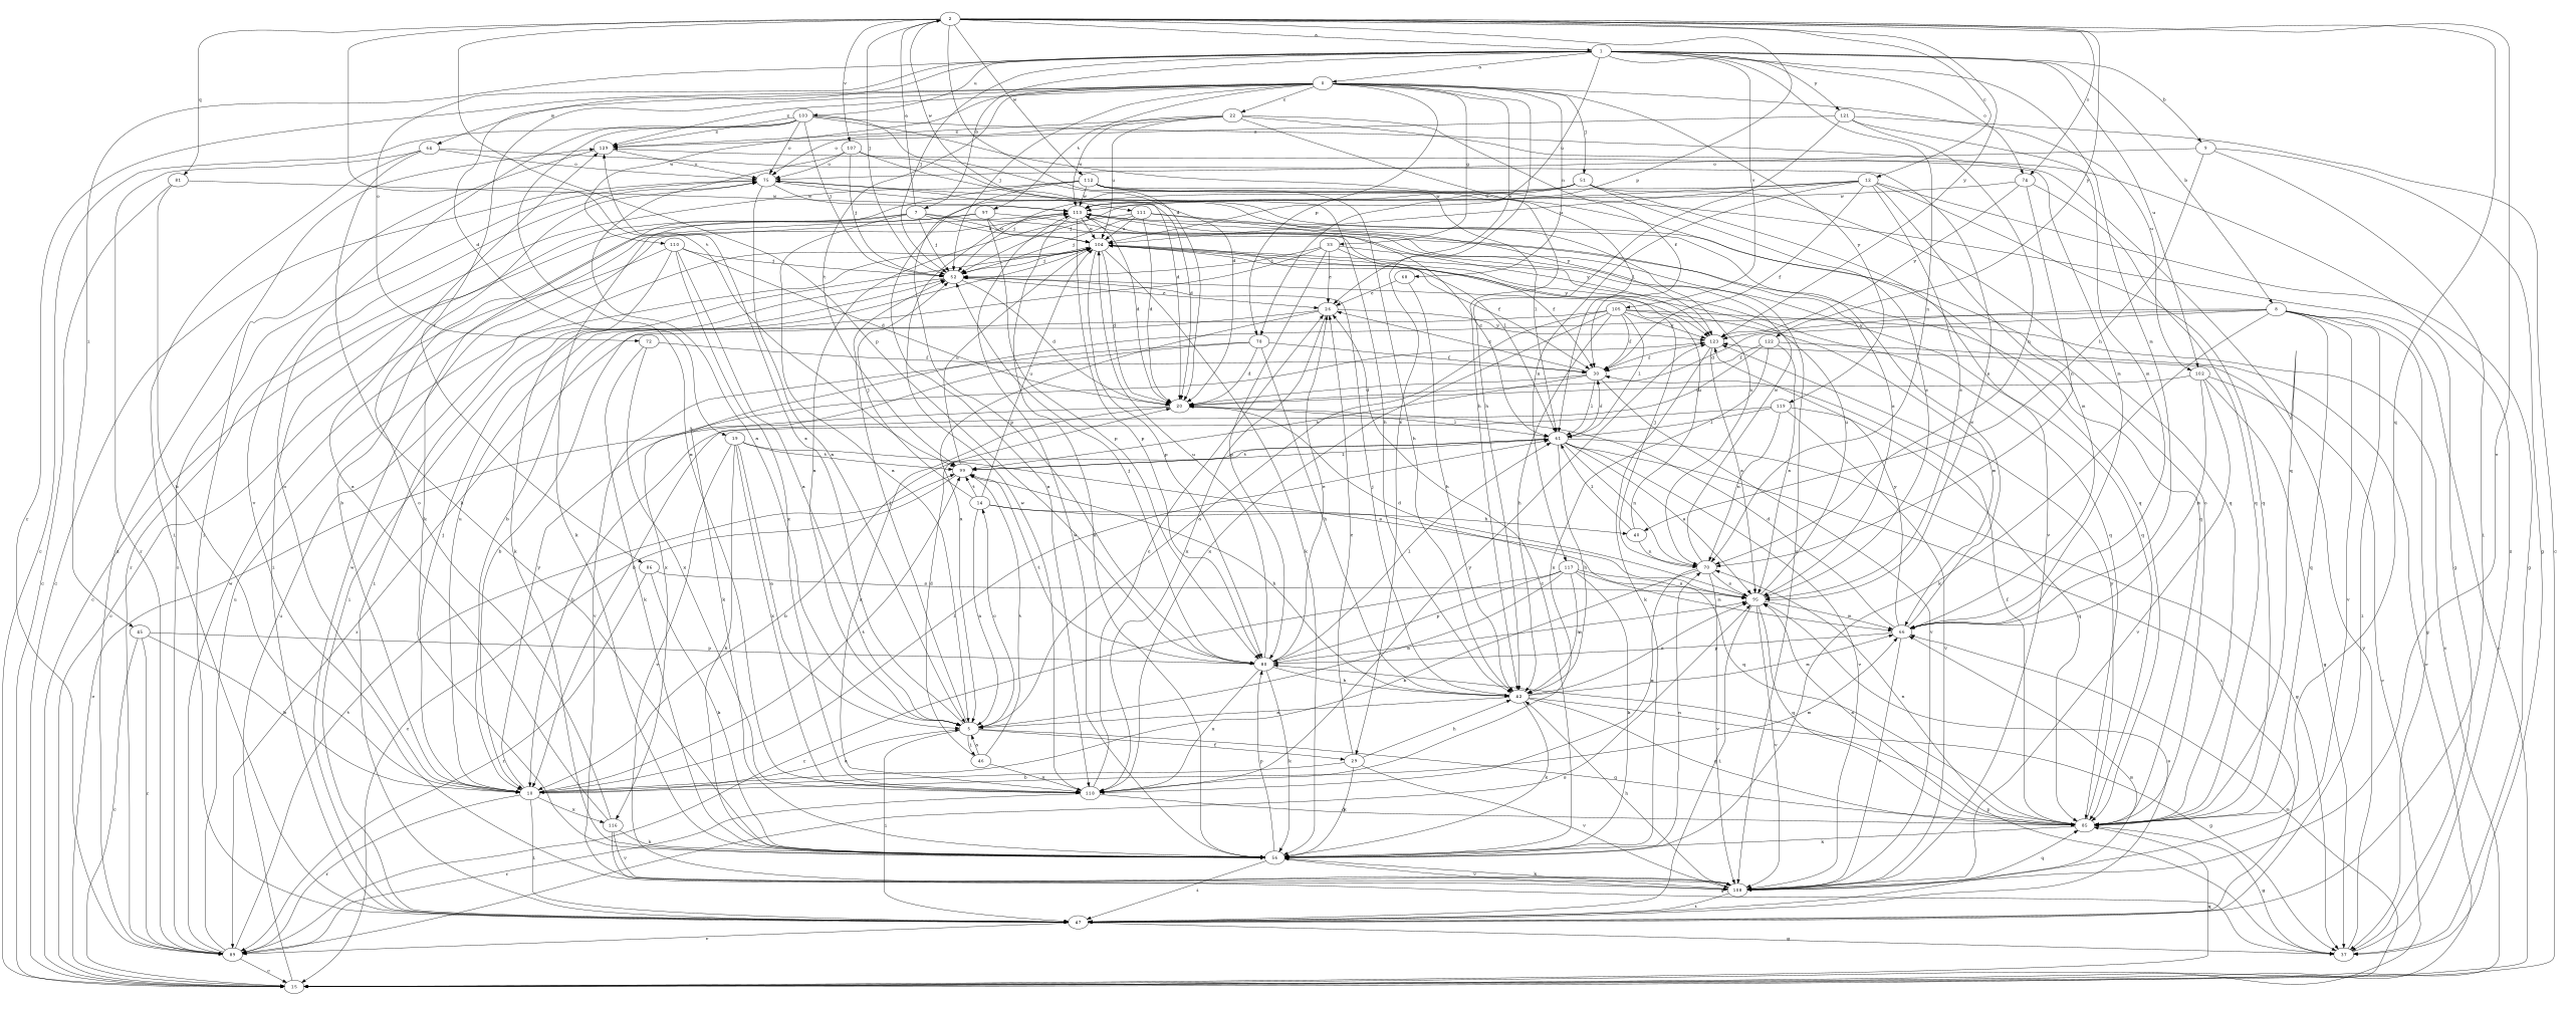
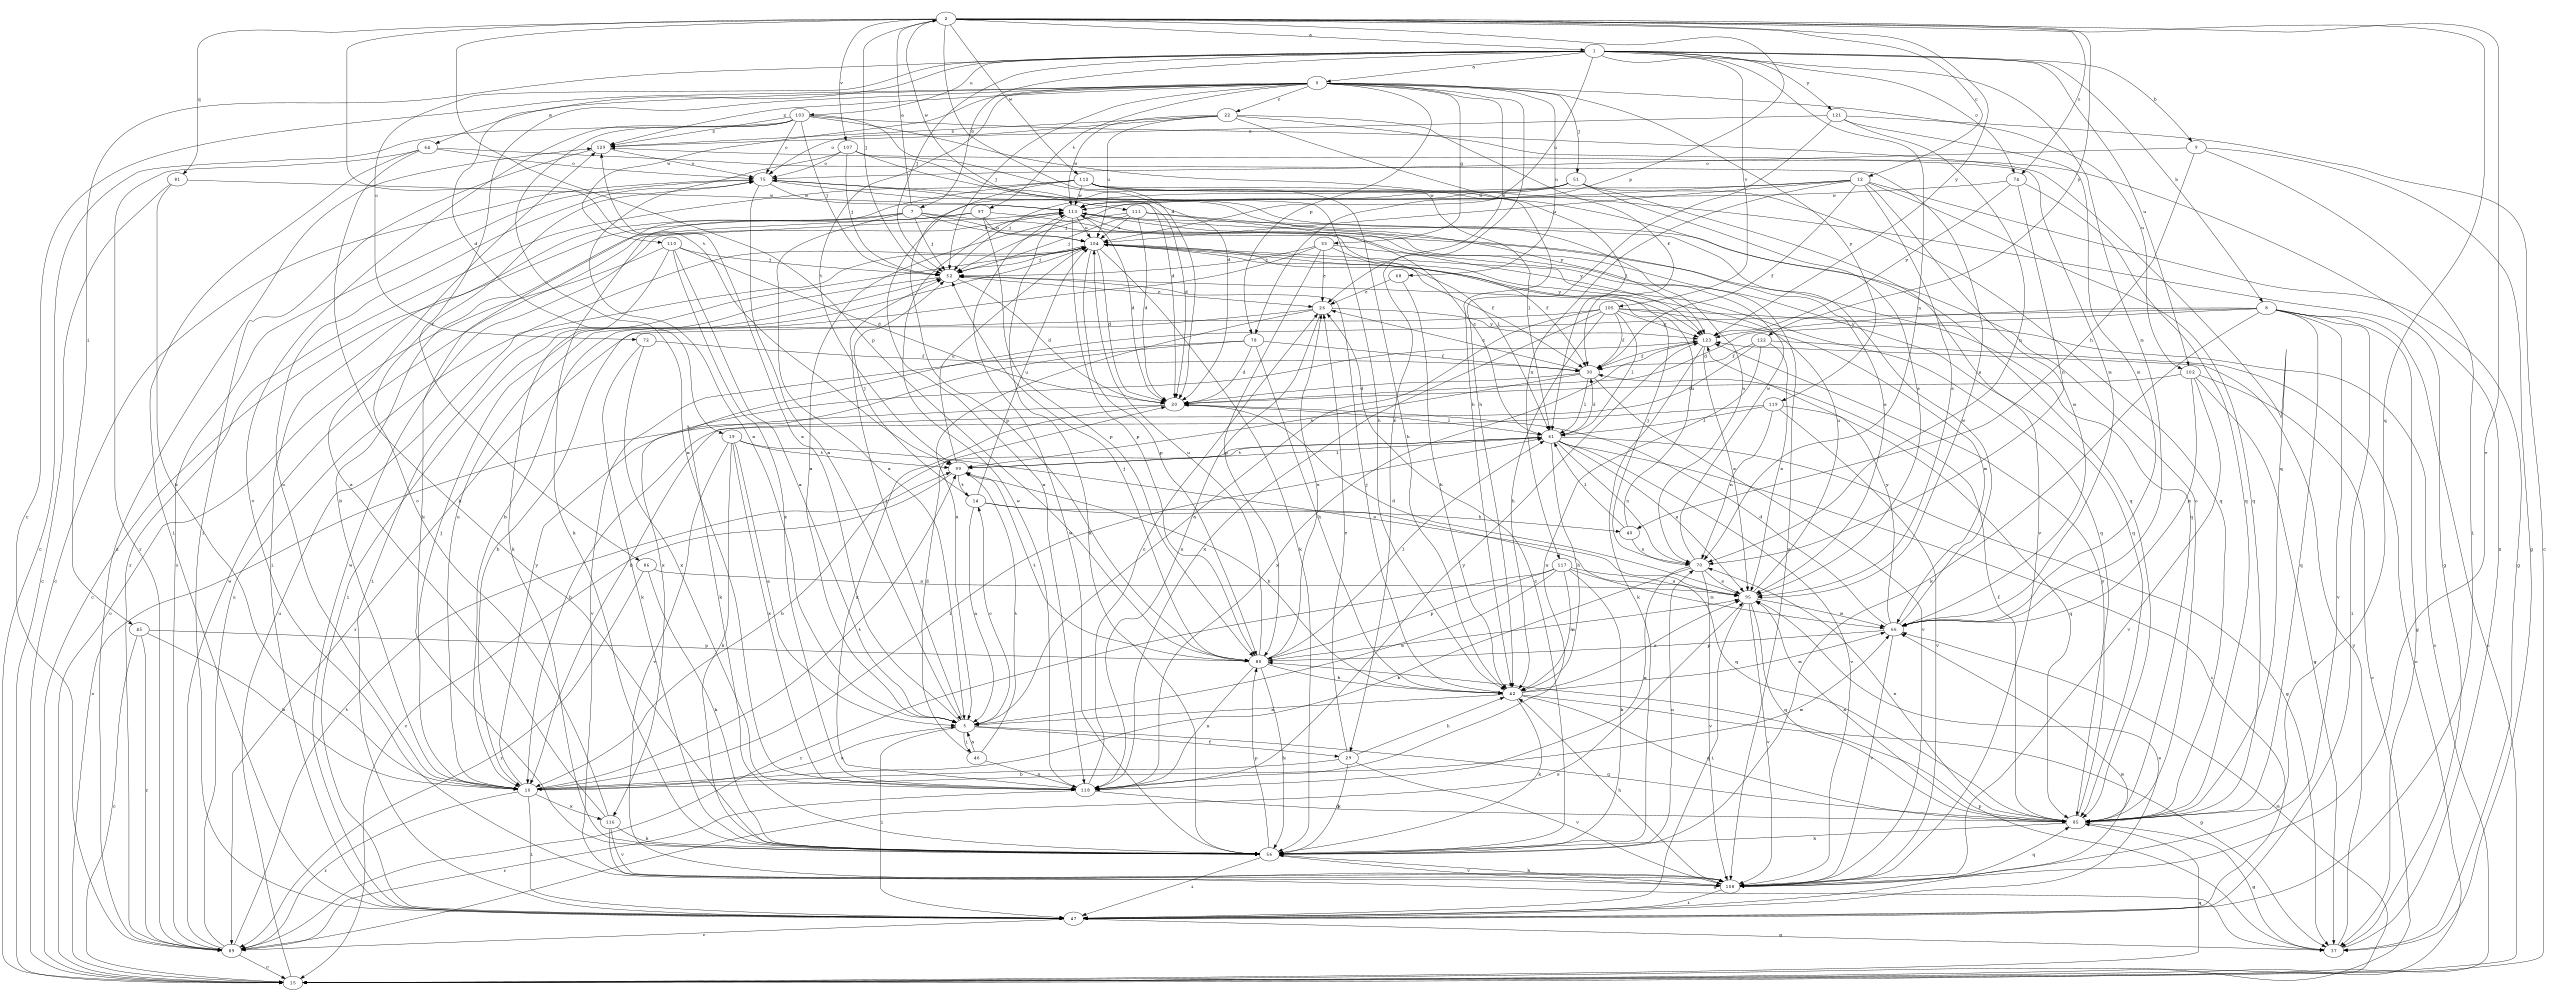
  strict digraph {
    fontname="Courier Prime"
    node [fontname="Courier Prime"]
    edge [fontname="Courier Prime"]
    0
    22
    26
    29
    33
    51
    52
    64
    68
    78
    86
    89
    97
    99
    102
    110
    119
    129
    66
    104
    61
    75
    30
    113
    123
    5
    10
    118
    108
    56
    42
    80
    85
    95
    20
    47
    15
    37
    70
    1
    7
    8
    9
    19
    45
    72
    74
    103
    105
    121
    2
    116
    40
    12
    81
    107
    111
    112
    122
    117
    14
    46
    0 -> 22 [label=e]
    0 -> 26 [label=e]
    0 -> 29 [label=f]
    0 -> 33 [label=g]
    0 -> 51 [label=j]
    0 -> 52 [label=j]
    0 -> 64 [label=m]
    0 -> 68 [label=n]
    0 -> 78 [label=p]
    0 -> 86 [label=r]
    0 -> 89 [label=r]
    0 -> 97 [label=t]
    0 -> 99 [label=t]
    0 -> 102 [label=u]
    0 -> 110 [label=w]
    0 -> 119 [label=y]
    0 -> 129 [label=z]
    22 -> 129 [label=z]
    22 -> 66 [label=m]
    22 -> 104 [label=u]
    22 -> 61 [label=l]
    22 -> 75 [label=o]
    22 -> 30 [label=f]
    22 -> 113 [label=w]
    26 -> 123 [label=y]
    26 -> 5 [label=a]
    26 -> 10 [label=b]
    26 -> 118 [label=x]
    29 -> 26 [label=e]
    29 -> 10 [label=b]
    29 -> 108 [label=v]
    29 -> 56 [label=k]
    29 -> 42 [label=h]
    33 -> 26 [label=e]
    33 -> 52 [label=j]
    33 -> 30 [label=f]
    33 -> 10 [label=b]
    33 -> 80 [label=p]
    33 -> 85 [label=q]
    51 -> 52 [label=j]
    51 -> 113 [label=w]
    51 -> 118 [label=x]
    51 -> 108 [label=v]
    51 -> 85 [label=q]
    51 -> 95 [label=s]
    52 -> 26 [label=e]
    52 -> 20 [label=d]
    52 -> 47 [label=i]
    64 -> 89 [label=r]
    64 -> 75 [label=o]
    64 -> 56 [label=k]
    64 -> 95 [label=s]
    64 -> 47 [label=i]
    68 -> 26 [label=e]
    68 -> 42 [label=h]
    78 -> 30 [label=f]
    78 -> 108 [label=v]
    78 -> 56 [label=k]
    78 -> 42 [label=h]
    78 -> 20 [label=d]
    86 -> 89 [label=r]
    86 -> 56 [label=k]
    86 -> 95 [label=s]
    89 -> 99 [label=t]
    89 -> 129 [label=z]
    89 -> 104 [label=u]
    89 -> 75 [label=o]
    89 -> 113 [label=w]
    89 -> 95 [label=s]
    89 -> 15 [label=c]
    97 -> 104 [label=u]
    97 -> 10 [label=b]
    97 -> 80 [label=p]
    97 -> 85 [label=q]
    97 -> 15 [label=c]
    99 -> 104 [label=u]
    99 -> 61 [label=l]
    99 -> 42 [label=h]
    99 -> 15 [label=c]
    102 -> 66 [label=m]
    102 -> 108 [label=v]
    102 -> 20 [label=d]
    102 -> 15 [label=c]
    102 -> 37 [label=g]
    110 -> 52 [label=j]
    110 -> 5 [label=a]
    110 -> 118 [label=x]
    110 -> 56 [label=k]
    110 -> 20 [label=d]
    110 -> 15 [label=c]
    119 -> 61 [label=l]
    119 -> 10 [label=b]
    119 -> 108 [label=v]
    119 -> 85 [label=q]
    119 -> 70 [label=n]
    129 -> 75 [label=o]
    129 -> 47 [label=i]
    66 -> 113 [label=w]
    66 -> 123 [label=y]
    66 -> 108 [label=v]
    66 -> 80 [label=p]
    66 -> 20 [label=d]
    104 -> 52 [label=j]
    104 -> 30 [label=f]
    104 -> 123 [label=y]
    104 -> 56 [label=k]
    104 -> 80 [label=p]
    104 -> 85 [label=q]
    104 -> 20 [label=d]
    104 -> 47 [label=i]
    61 -> 99 [label=t]
    61 -> 30 [label=f]
    61 -> 10 [label=b]
    61 -> 108 [label=v]
    61 -> 42 [label=h]
    61 -> 95 [label=s]
    61 -> 47 [label=i]
    61 -> 37 [label=g]
    61 -> 70 [label=n]
    75 -> 113 [label=w]
    75 -> 123 [label=y]
    75 -> 5 [label=a]
    75 -> 20 [label=d]
    75 -> 15 [label=c]
    30 -> 26 [label=e]
    30 -> 99 [label=t]
    30 -> 61 [label=l]
    30 -> 108 [label=v]
    30 -> 20 [label=d]
    113 -> 104 [label=u]
    113 -> 108 [label=v]
    113 -> 56 [label=k]
    113 -> 80 [label=p]
    113 -> 95 [label=s]
    113 -> 20 [label=d]
    123 -> 30 [label=f]
+   123 -> 118 [label=x]
    123 -> 56 [label=k]
    123 -> 95 [label=s]
    5 -> 29 [label=f]
    5 -> 52 [label=j]
    5 -> 129 [label=z]
    5 -> 85 [label=q]
    5 -> 47 [label=i]
    5 -> 14 [label=c]
    5 -> 46 [label=i]
    10 -> 52 [label=j]
    10 -> 89 [label=r]
    10 -> 99 [label=t]
    10 -> 66 [label=m]
    10 -> 104 [label=u]
    10 -> 61 [label=l]
    10 -> 75 [label=o]
    10 -> 123 [label=y]
    10 -> 5 [label=a]
    10 -> 47 [label=i]
    10 -> 116 [label=x]
    118 -> 26 [label=e]
    118 -> 89 [label=r]
    118 -> 113 [label=w]
    118 -> 123 [label=y]
    118 -> 85 [label=q]
    108 -> 56 [label=k]
    108 -> 42 [label=h]
    108 -> 85 [label=q]
    108 -> 47 [label=i]
    56 -> 26 [label=e]
    56 -> 113 [label=w]
    56 -> 108 [label=v]
    56 -> 80 [label=p]
    56 -> 47 [label=i]
    56 -> 70 [label=n]
    42 -> 52 [label=j]
    42 -> 66 [label=m]
    42 -> 5 [label=a]
    42 -> 56 [label=k]
    42 -> 85 [label=q]
    42 -> 95 [label=s]
    42 -> 37 [label=g]
    80 -> 26 [label=e]
    80 -> 52 [label=j]
    80 -> 99 [label=t]
    80 -> 104 [label=u]
    80 -> 61 [label=l]
    80 -> 118 [label=x]
    80 -> 56 [label=k]
    80 -> 42 [label=h]
    80 -> 95 [label=s]
    85 -> 75 [label=o]
    85 -> 30 [label=f]
    85 -> 123 [label=y]
    85 -> 56 [label=k]
    85 -> 95 [label=s]
    85 -> 37 [label=g]
    85 -> 70 [label=n]
    95 -> 66 [label=m]
    95 -> 104 [label=u]
    95 -> 108 [label=v]
    95 -> 85 [label=q]
    95 -> 20 [label=d]
    95 -> 47 [label=i]
    20 -> 61 [label=l]
    20 -> 118 [label=x]
    20 -> 15 [label=c]
    47 -> 89 [label=r]
    47 -> 66 [label=m]
    47 -> 113 [label=w]
    47 -> 95 [label=s]
    47 -> 37 [label=g]
    15 -> 66 [label=m]
    15 -> 104 [label=u]
    15 -> 85 [label=q]
    37 -> 129 [label=z]
    37 -> 123 [label=y]
    37 -> 80 [label=p]
    70 -> 52 [label=j]
    70 -> 113 [label=w]
    70 -> 10 [label=b]
    70 -> 118 [label=x]
    70 -> 108 [label=v]
    70 -> 95 [label=s]
    1 -> 0 [label=a]
    1 -> 52 [label=j]
    1 -> 102 [label=u]
    1 -> 66 [label=m]
    1 -> 104 [label=u]
    1 -> 70 [label=n]
    1 -> 7 [label=b]
    1 -> 8 [label=b]
    1 -> 9 [label=b]
    1 -> 19 [label=d]
    1 -> 45 [label=i]
    1 -> 72 [label=o]
    1 -> 74 [label=o]
    1 -> 103 [label=u]
    1 -> 105 [label=v]
    1 -> 121 [label=y]
    7 -> 52 [label=j]
    7 -> 104 [label=u]
    7 -> 61 [label=l]
    7 -> 123 [label=y]
    7 -> 5 [label=a]
    7 -> 56 [label=k]
    7 -> 47 [label=i]
    7 -> 2 [label=a]
    8 -> 123 [label=y]
    8 -> 108 [label=v]
    8 -> 56 [label=k]
    8 -> 85 [label=q]
    8 -> 20 [label=d]
    8 -> 47 [label=i]
    8 -> 15 [label=c]
    8 -> 37 [label=g]
    8 -> 116 [label=x]
    9 -> 75 [label=o]
    9 -> 47 [label=i]
    9 -> 37 [label=g]
    9 -> 40 [label=h]
    19 -> 99 [label=t]
    19 -> 5 [label=a]
    19 -> 118 [label=x]
    19 -> 108 [label=v]
    19 -> 56 [label=k]
    19 -> 95 [label=s]
    45 -> 89 [label=r]
    45 -> 10 [label=b]
    45 -> 80 [label=p]
    45 -> 15 [label=c]
    72 -> 30 [label=f]
    72 -> 118 [label=x]
    72 -> 56 [label=k]
    74 -> 113 [label=w]
    74 -> 123 [label=y]
    74 -> 85 [label=q]
    74 -> 70 [label=n]
    103 -> 52 [label=j]
    103 -> 129 [label=z]
    103 -> 75 [label=o]
    103 -> 118 [label=x]
    103 -> 108 [label=v]
    103 -> 42 [label=h]
    103 -> 85 [label=q]
    103 -> 20 [label=d]
    103 -> 15 [label=c]
    105 -> 89 [label=r]
    105 -> 66 [label=m]
    105 -> 61 [label=l]
    105 -> 30 [label=f]
    105 -> 123 [label=y]
    105 -> 5 [label=a]
    105 -> 118 [label=x]
    105 -> 42 [label=h]
    105 -> 15 [label=c]
    121 -> 129 [label=z]
    121 -> 66 [label=m]
    121 -> 42 [label=h]
    121 -> 15 [label=c]
    121 -> 70 [label=n]
    2 -> 52 [label=j]
    2 -> 78 [label=p]
    2 -> 99 [label=t]
    2 -> 123 [label=y]
    2 -> 108 [label=v]
    2 -> 80 [label=p]
    2 -> 85 [label=q]
    2 -> 20 [label=d]
    2 -> 1 [label=a]
    2 -> 74 [label=o]
    2 -> 12 [label=c]
    2 -> 81 [label=q]
    2 -> 107 [label=v]
    2 -> 111 [label=w]
    2 -> 112 [label=w]
    2 -> 122 [label=y]
    116 -> 129 [label=z]
    116 -> 75 [label=o]
    116 -> 108 [label=v]
    116 -> 56 [label=k]
    116 -> 37 [label=g]
    40 -> 104 [label=u]
    40 -> 61 [label=l]
    40 -> 70 [label=n]
    12 -> 52 [label=j]
    12 -> 66 [label=m]
    12 -> 104 [label=u]
    12 -> 30 [label=f]
    12 -> 113 [label=w]
    12 -> 85 [label=q]
    12 -> 95 [label=s]
    12 -> 37 [label=g]
    12 -> 117 [label=x]
    81 -> 113 [label=w]
    81 -> 10 [label=b]
    81 -> 15 [label=c]
    107 -> 52 [label=j]
    107 -> 75 [label=o]
    107 -> 5 [label=a]
    107 -> 42 [label=h]
    107 -> 20 [label=d]
    111 -> 52 [label=j]
    111 -> 104 [label=u]
    111 -> 61 [label=e]
    111 -> 5 [label=a]
    111 -> 20 [label=d]
    111 -> 70 [label=n]
    112 -> 89 [label=r]
    112 -> 61 [label=l]
    112 -> 113 [label=w]
    112 -> 56 [label=k]
    112 -> 42 [label=h]
    112 -> 80 [label=p]
    112 -> 85 [label=q]
    112 -> 37 [label=g]
    122 -> 30 [label=f]
    122 -> 10 [label=b]
    122 -> 118 [label=x]
    122 -> 95 [label=s]
    122 -> 15 [label=c]
    117 -> 89 [label=r]
    117 -> 66 [label=m]
    117 -> 5 [label=a]
    117 -> 56 [label=k]
    117 -> 42 [label=h]
    117 -> 80 [label=p]
    117 -> 95 [label=s]
    14 -> 52 [label=j]
-   14 -> 99 [label=t]
+   99 -> 14 [label=t]
    14 -> 104 [label=u]
    14 -> 5 [label=a]
    14 -> 85 [label=q]
    14 -> 40 [label=h]
    46 -> 99 [label=t]
    46 -> 5 [label=a]
    46 -> 118 [label=x]
    46 -> 20 [label=d]
  }
